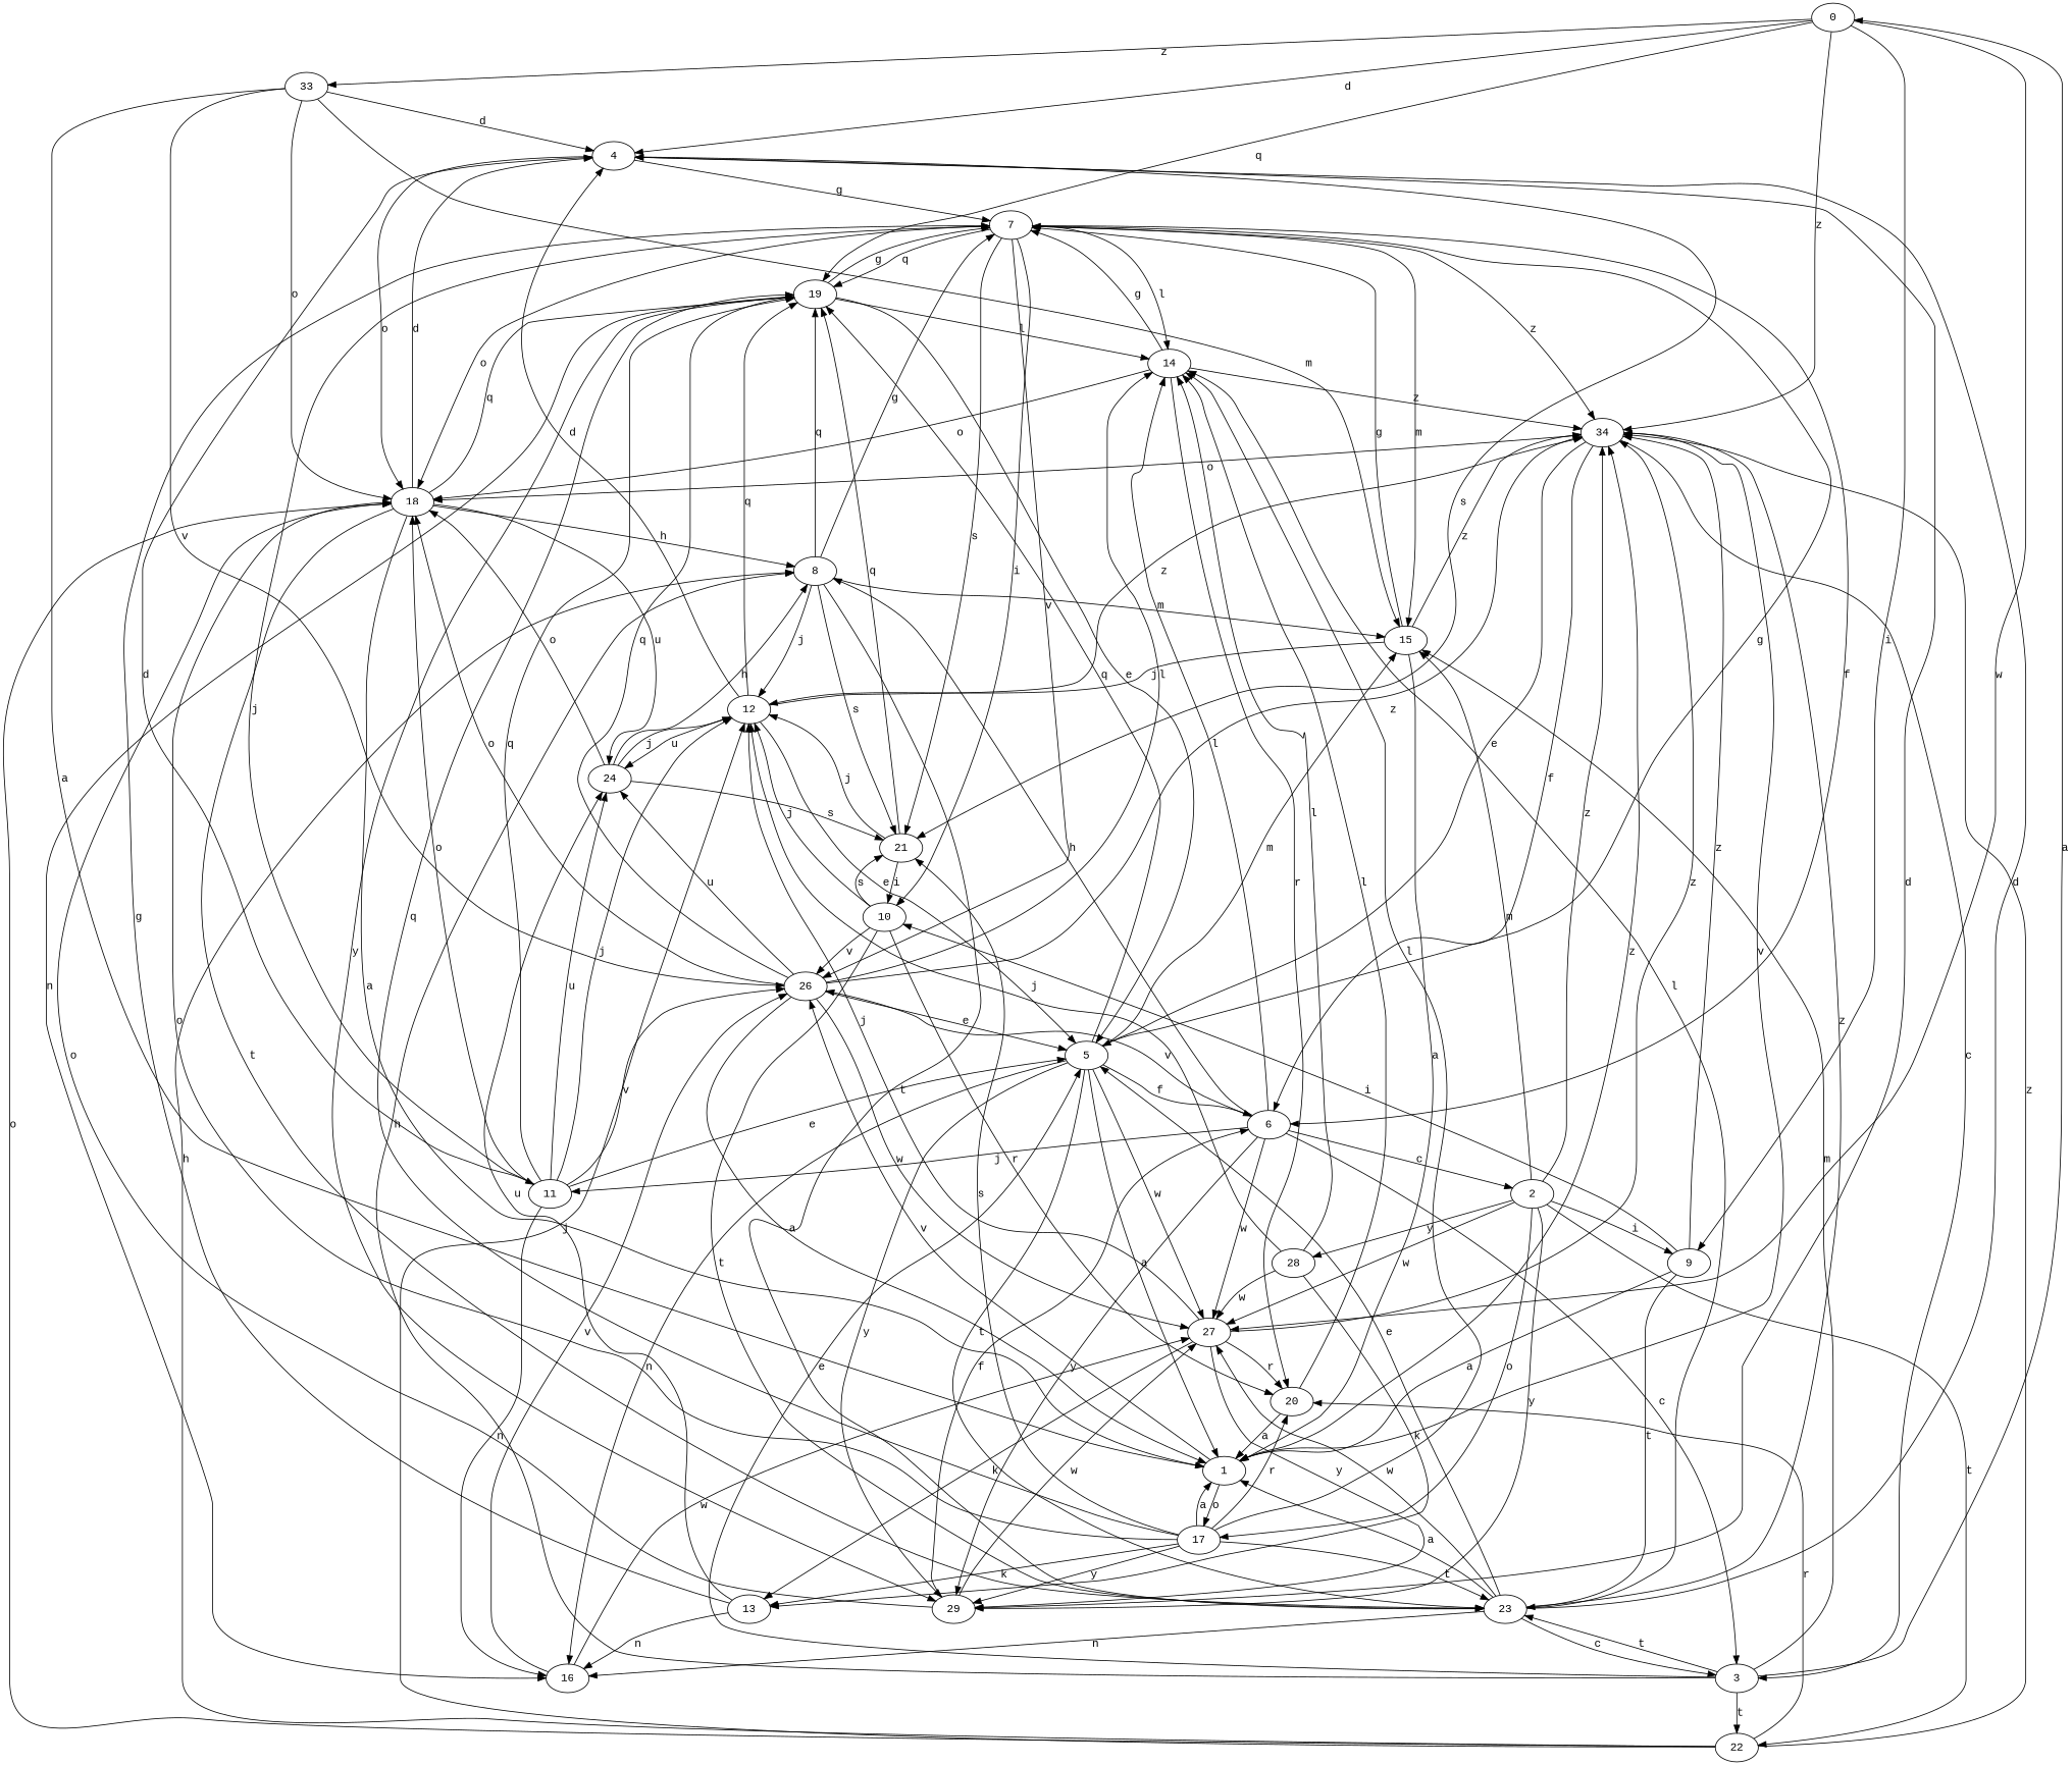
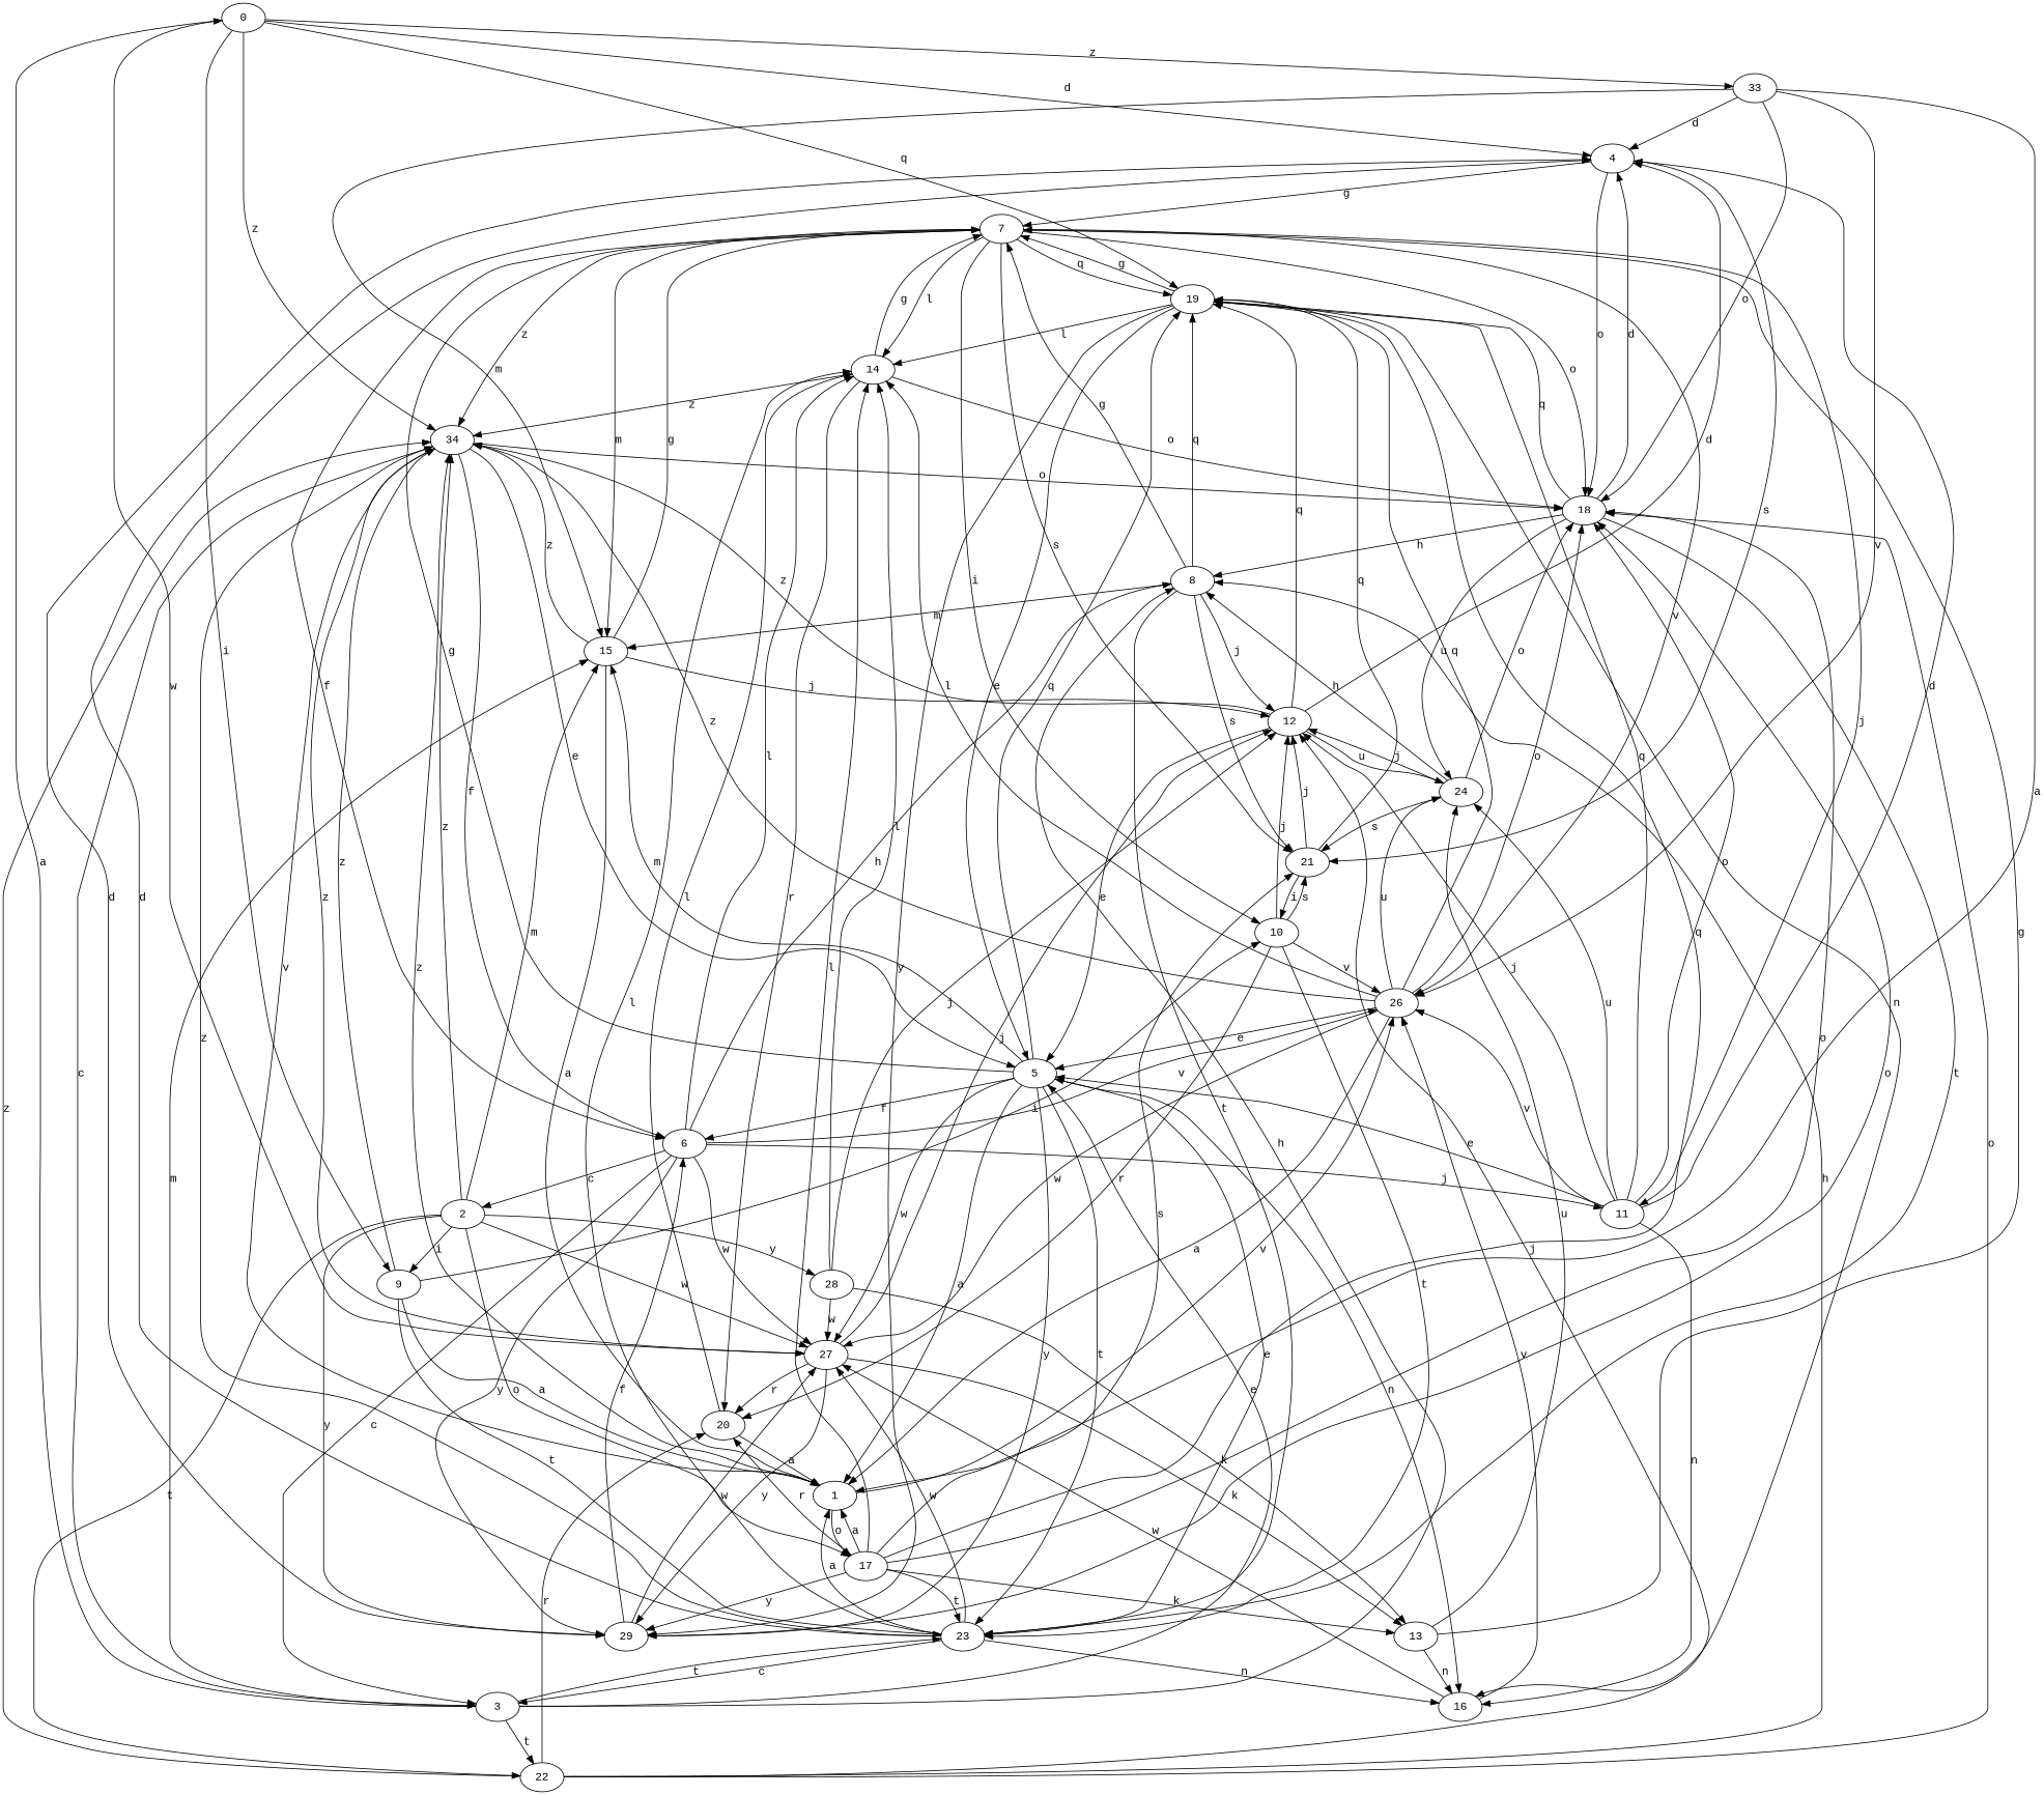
  strict digraph {
    fontname="Liberation Mono"
    node [fontname="Liberation Mono"]
    edge [fontname="Liberation Mono"]
    0
    4
    9
    19
    27
    33
    34
    7
    18
    21
    1
    23
    10
    29
    5
    16
    14
    12
    20
    13
    26
    15
    3
    6
    17
    24
    2
    22
    28
    8
    11
    0 -> 4 [label=d]
    0 -> 9 [label=i]
    0 -> 19 [label=q]
    0 -> 27 [label=w]
    0 -> 33 [label=z]
    0 -> 34 [label=z]
    4 -> 7 [label=g]
    4 -> 18 [label=o]
    4 -> 21 [label=s]
    9 -> 34 [label=z]
    9 -> 1 [label=a]
    9 -> 23 [label=t]
    9 -> 10 [label=i]
    19 -> 7 [label=g]
    19 -> 29 [label=y]
    19 -> 5 [label=e]
    19 -> 16 [label=n]
    19 -> 14 [label=l]
    27 -> 34 [label=z]
    27 -> 29 [label=y]
    27 -> 12 [label=j]
    27 -> 20 [label=r]
    27 -> 13 [label=k]
    33 -> 4 [label=d]
    33 -> 18 [label=o]
    33 -> 1 [label=a]
    33 -> 26 [label=v]
    33 -> 15 [label=m]
    34 -> 18 [label=o]
    34 -> 1 [label=v]
    34 -> 5 [label=e]
    34 -> 3 [label=c]
    34 -> 6 [label=f]
    7 -> 19 [label=q]
    7 -> 34 [label=z]
    7 -> 18 [label=o]
    7 -> 21 [label=s]
    7 -> 10 [label=i]
    7 -> 14 [label=l]
    7 -> 26 [label=v]
    7 -> 15 [label=m]
    7 -> 6 [label=f]
    7 -> 11 [label=j]
    18 -> 4 [label=d]
    18 -> 19 [label=q]
-   18 -> 1 [label=a]
    18 -> 23 [label=t]
    18 -> 24 [label=u]
    18 -> 8 [label=h]
    21 -> 19 [label=q]
    21 -> 10 [label=i]
    21 -> 12 [label=j]
    1 -> 34 [label=z]
    1 -> 26 [label=v]
    1 -> 17 [label=o]
    23 -> 4 [label=d]
    23 -> 27 [label=w]
    23 -> 34 [label=z]
    23 -> 1 [label=a]
    23 -> 5 [label=e]
    23 -> 16 [label=n]
    23 -> 14 [label=l]
    23 -> 3 [label=c]
    10 -> 21 [label=s]
    10 -> 23 [label=t]
    10 -> 12 [label=j]
    10 -> 20 [label=r]
    10 -> 26 [label=v]
    29 -> 4 [label=d]
    29 -> 27 [label=w]
    29 -> 18 [label=o]
    29 -> 6 [label=f]
    5 -> 19 [label=q]
    5 -> 27 [label=w]
    5 -> 7 [label=g]
    5 -> 1 [label=a]
    5 -> 23 [label=t]
    5 -> 29 [label=y]
    5 -> 16 [label=n]
    5 -> 15 [label=m]
    5 -> 6 [label=f]
    16 -> 27 [label=w]
    16 -> 26 [label=v]
    14 -> 34 [label=z]
    14 -> 7 [label=g]
    14 -> 18 [label=o]
    14 -> 20 [label=r]
    12 -> 4 [label=d]
    12 -> 19 [label=q]
    12 -> 34 [label=z]
    12 -> 5 [label=e]
    12 -> 24 [label=u]
    20 -> 1 [label=a]
    20 -> 14 [label=l]
    13 -> 7 [label=g]
    13 -> 16 [label=n]
    13 -> 24 [label=u]
    26 -> 19 [label=q]
    26 -> 27 [label=w]
    26 -> 34 [label=z]
    26 -> 18 [label=o]
    26 -> 1 [label=a]
    26 -> 5 [label=e]
    26 -> 14 [label=l]
    26 -> 24 [label=u]
    15 -> 34 [label=z]
    15 -> 7 [label=g]
    15 -> 1 [label=a]
    15 -> 12 [label=j]
    3 -> 0 [label=a]
    3 -> 23 [label=t]
    3 -> 5 [label=e]
    3 -> 15 [label=m]
    3 -> 22 [label=t]
    3 -> 8 [label=h]
    6 -> 27 [label=w]
    6 -> 29 [label=y]
    6 -> 14 [label=l]
    6 -> 26 [label=v]
    6 -> 3 [label=c]
    6 -> 2 [label=c]
    6 -> 8 [label=h]
    6 -> 11 [label=j]
    17 -> 19 [label=q]
    17 -> 18 [label=o]
    17 -> 21 [label=s]
    17 -> 1 [label=a]
    17 -> 23 [label=t]
    17 -> 29 [label=y]
    17 -> 14 [label=l]
    17 -> 20 [label=r]
    17 -> 13 [label=k]
    24 -> 18 [label=o]
    24 -> 21 [label=s]
    24 -> 12 [label=j]
    24 -> 8 [label=h]
    2 -> 9 [label=i]
    2 -> 27 [label=w]
    2 -> 34 [label=z]
    2 -> 29 [label=y]
    2 -> 15 [label=m]
    2 -> 17 [label=o]
    2 -> 22 [label=t]
    2 -> 28 [label=y]
    22 -> 34 [label=z]
    22 -> 18 [label=o]
    22 -> 12 [label=j]
    22 -> 20 [label=r]
    22 -> 8 [label=h]
    28 -> 27 [label=w]
    28 -> 14 [label=l]
    28 -> 12 [label=j]
    28 -> 13 [label=k]
    8 -> 19 [label=q]
    8 -> 7 [label=g]
    8 -> 21 [label=s]
    8 -> 23 [label=t]
    8 -> 12 [label=j]
    8 -> 15 [label=m]
    11 -> 4 [label=d]
    11 -> 19 [label=q]
    11 -> 18 [label=o]
    11 -> 5 [label=e]
    11 -> 16 [label=n]
    11 -> 12 [label=j]
    11 -> 26 [label=v]
    11 -> 24 [label=u]
  }
